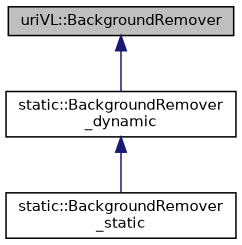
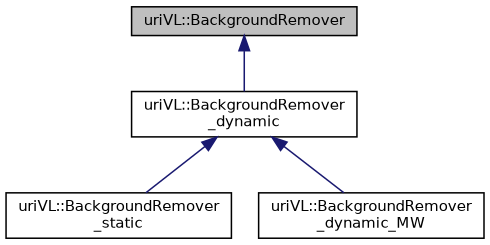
  digraph {
    node [color=black fillcolor=white fontname=Helvetica fontsize=10 shape=record style=filled]
    edge [color=midnightblue dir=back fontname=Helvetica fontsize=10 labelfontname=Helvetica labelfontsize=10 style=solid]
    n1 [fillcolor=grey75 fontcolor=black height=0.2 label="uriVL::BackgroundRemover" width=0.4]
-   n2 [height=0.2 label="static::BackgroundRemover\l_dynamic" width=0.4]
-   n3 [height=0.2 label="static::BackgroundRemover\l_static" width=0.4]
+   n2 [height=0.2 label="uriVL::BackgroundRemover\l_dynamic" width=0.4]
+   n3 [height=0.2 label="uriVL::BackgroundRemover\l_static" width=0.4]
+   n4 [height=0.2 label="uriVL::BackgroundRemover\l_dynamic_MW" width=0.4]
    n1 -> n2
    n2 -> n3
+   n2 -> n4
  }
